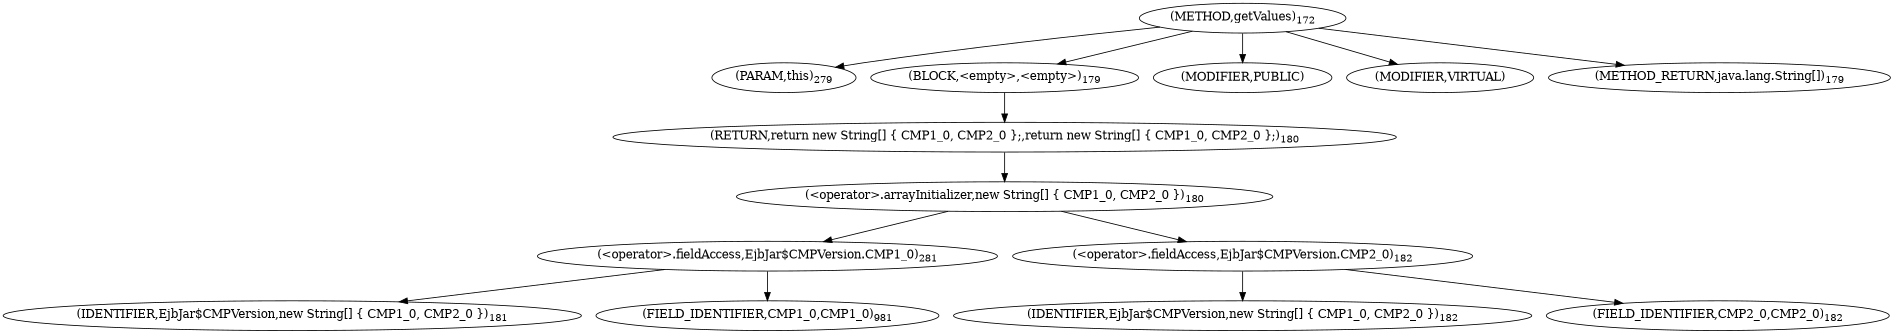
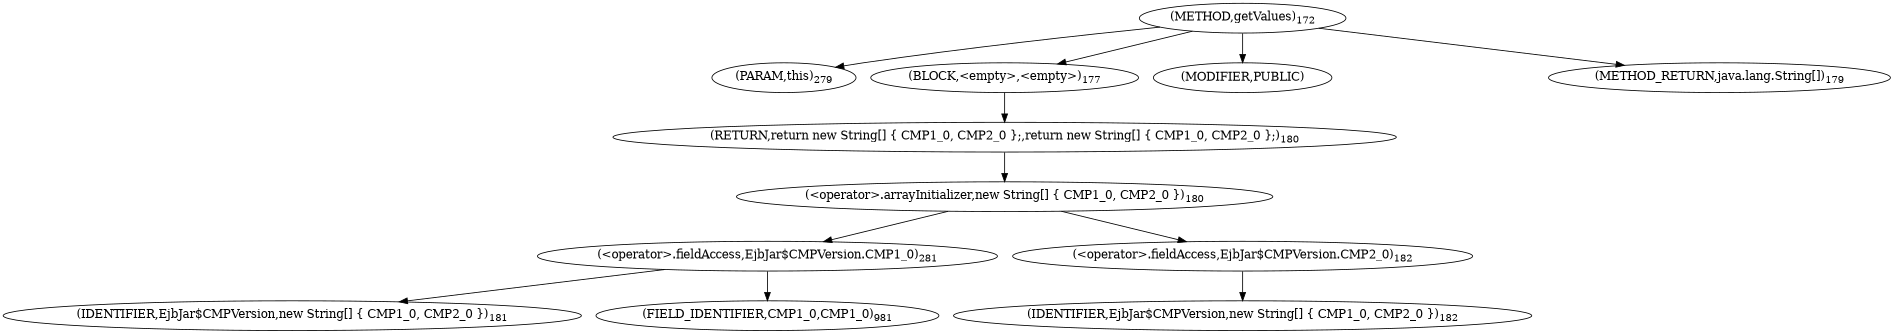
  digraph {
    n1 [label=<(METHOD,getValues)<SUB>172</SUB>>]
    n2 [label=<(PARAM,this)<SUB>279</SUB>>]
-   n3 [label=<(BLOCK,&lt;empty&gt;,&lt;empty&gt;)<SUB>179</SUB>>]
+   n3 [label=<(BLOCK,&lt;empty&gt;,&lt;empty&gt;)<SUB>177</SUB>>]
    n4 [label=<(MODIFIER,PUBLIC)>]
-   n5 [label=<(MODIFIER,VIRTUAL)>]
    n6 [label=<(METHOD_RETURN,java.lang.String[])<SUB>179</SUB>>]
    n7 [label=<(RETURN,return new String[] { CMP1_0, CMP2_0 };,return new String[] { CMP1_0, CMP2_0 };)<SUB>180</SUB>>]
    n8 [label=<(&lt;operator&gt;.arrayInitializer,new String[] { CMP1_0, CMP2_0 })<SUB>180</SUB>>]
    n9 [label=<(&lt;operator&gt;.fieldAccess,EjbJar$CMPVersion.CMP1_0)<SUB>281</SUB>>]
    n10 [label=<(&lt;operator&gt;.fieldAccess,EjbJar$CMPVersion.CMP2_0)<SUB>182</SUB>>]
    n11 [label=<(IDENTIFIER,EjbJar$CMPVersion,new String[] { CMP1_0, CMP2_0 })<SUB>181</SUB>>]
    n12 [label=<(FIELD_IDENTIFIER,CMP1_0,CMP1_0)<SUB>981</SUB>>]
    n13 [label=<(IDENTIFIER,EjbJar$CMPVersion,new String[] { CMP1_0, CMP2_0 })<SUB>182</SUB>>]
-   n14 [label=<(FIELD_IDENTIFIER,CMP2_0,CMP2_0)<SUB>182</SUB>>]
    n1 -> n2
    n1 -> n3
    n1 -> n4
-   n1 -> n5
    n1 -> n6
    n3 -> n7
    n7 -> n8
    n8 -> n9
    n8 -> n10
    n9 -> n11
    n9 -> n12
    n10 -> n13
-   n10 -> n14
  }
